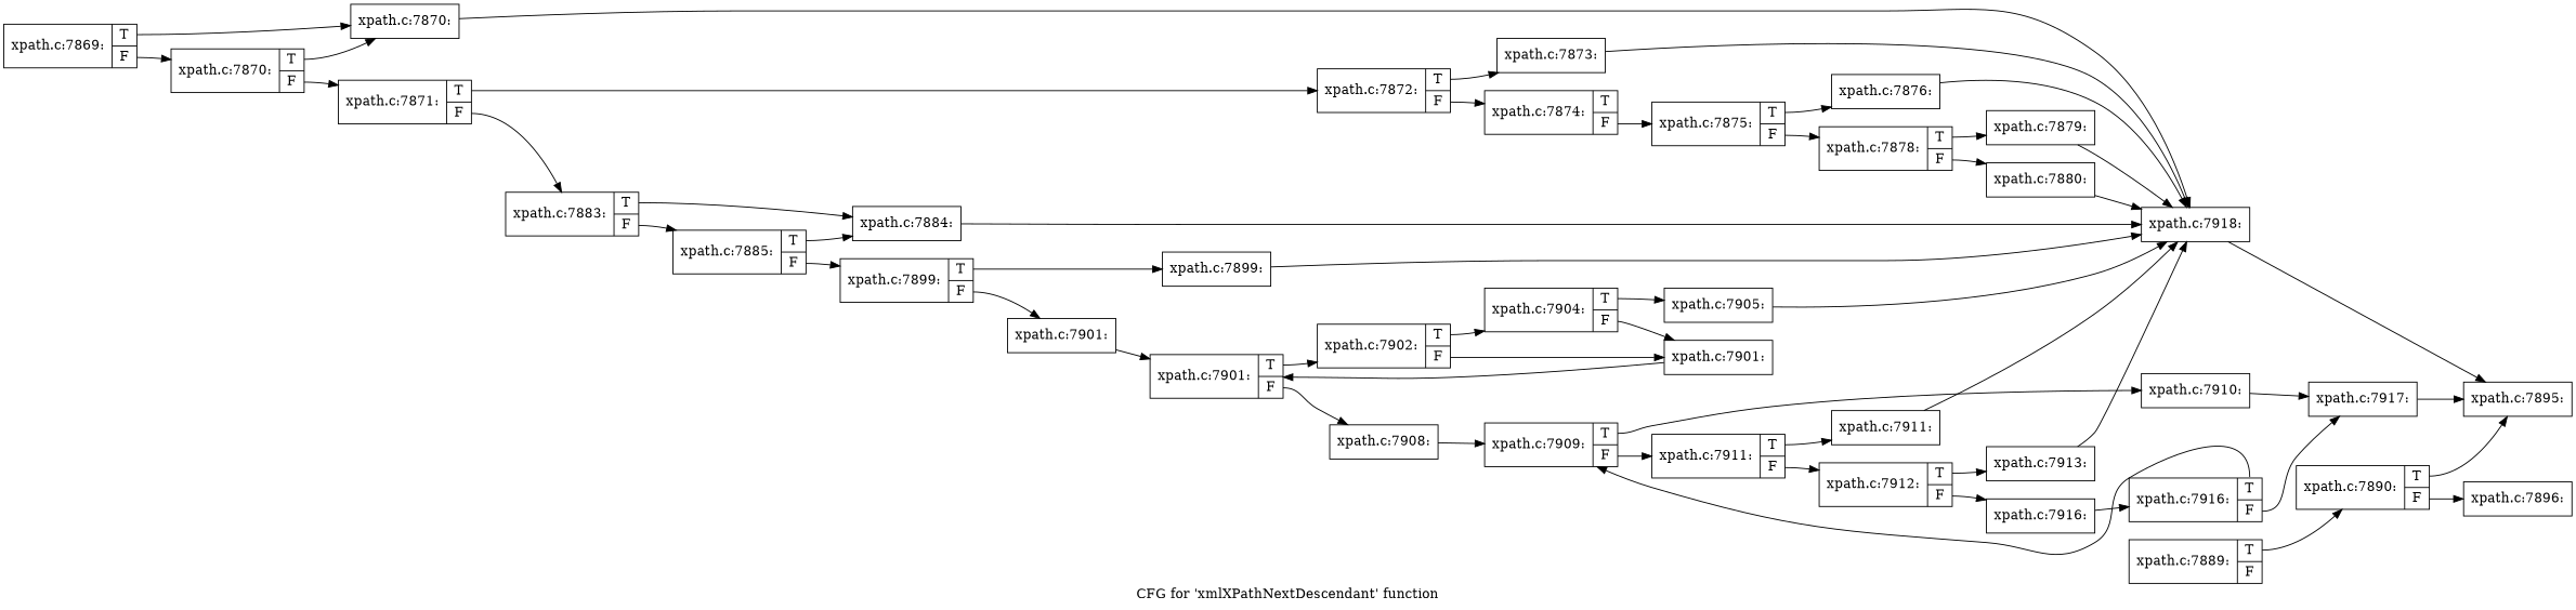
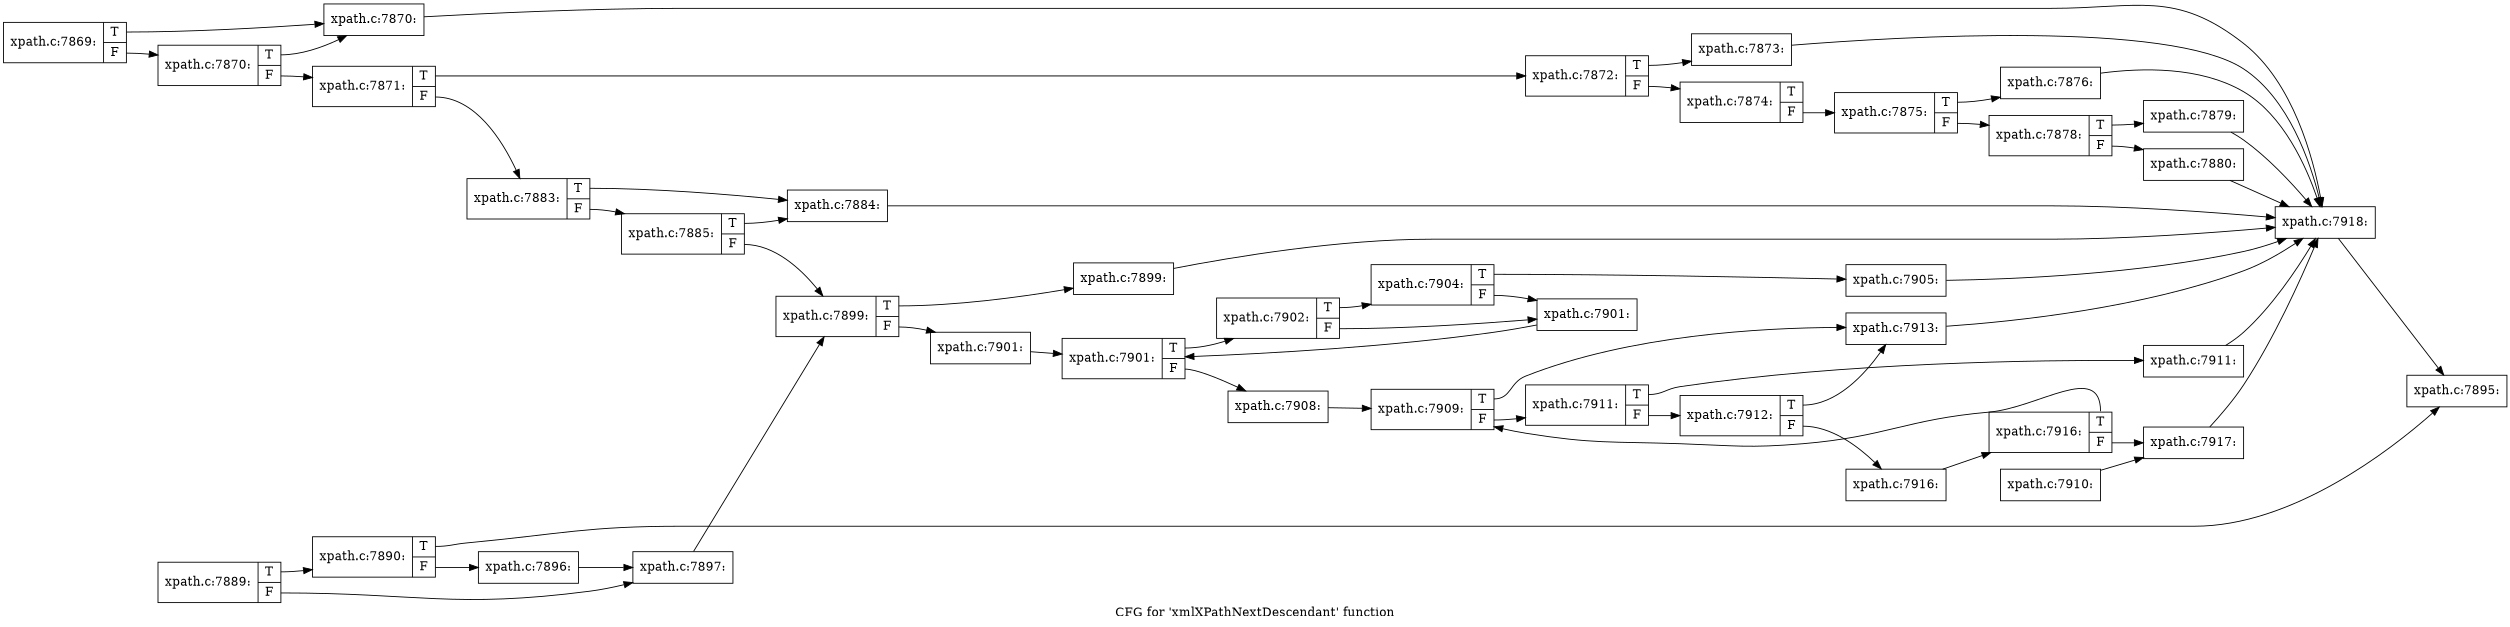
  digraph {
    label="CFG for 'xmlXPathNextDescendant' function"
    rankdir=LR
    node [shape=record]
    n1 [label="{xpath.c:7869:|{<s0>T|<s1>F}}"]
    n2 [label="{xpath.c:7870:}"]
    n3 [label="{xpath.c:7870:|{<s0>T|<s1>F}}"]
    n4 [label="{xpath.c:7918:}"]
    n5 [label="{xpath.c:7871:|{<s0>T|<s1>F}}"]
    n6 [label="{xpath.c:7895:}"]
    n7 [label="{xpath.c:7872:|{<s0>T|<s1>F}}"]
    n8 [label="{xpath.c:7883:|{<s0>T|<s1>F}}"]
    n9 [label="{xpath.c:7873:}"]
    n10 [label="{xpath.c:7874:|{<s0>T|<s1>F}}"]
    n11 [label="{xpath.c:7884:}"]
    n12 [label="{xpath.c:7885:|{<s0>T|<s1>F}}"]
    n13 [label="{xpath.c:7875:|{<s0>T|<s1>F}}"]
    n14 [label="{xpath.c:7899:|{<s0>T|<s1>F}}"]
    n15 [label="{xpath.c:7876:}"]
    n16 [label="{xpath.c:7878:|{<s0>T|<s1>F}}"]
    n17 [label="{xpath.c:7879:}"]
    n18 [label="{xpath.c:7880:}"]
    n19 [label="{xpath.c:7889:|{<s0>T|<s1>F}}"]
    n20 [label="{xpath.c:7890:|{<s0>T|<s1>F}}"]
+   n21 [label="{xpath.c:7897:}"]
    n22 [label="{xpath.c:7899:}"]
    n23 [label="{xpath.c:7901:}"]
    n24 [label="{xpath.c:7896:}"]
    n25 [label="{xpath.c:7901:|{<s0>T|<s1>F}}"]
    n26 [label="{xpath.c:7902:|{<s0>T|<s1>F}}"]
    n27 [label="{xpath.c:7908:}"]
    n28 [label="{xpath.c:7904:|{<s0>T|<s1>F}}"]
    n29 [label="{xpath.c:7901:}"]
    n30 [label="{xpath.c:7909:|{<s0>T|<s1>F}}"]
    n31 [label="{xpath.c:7905:}"]
    n32 [label="{xpath.c:7910:}"]
    n33 [label="{xpath.c:7911:|{<s0>T|<s1>F}}"]
    n34 [label="{xpath.c:7917:}"]
    n35 [label="{xpath.c:7911:}"]
    n36 [label="{xpath.c:7912:|{<s0>T|<s1>F}}"]
    n37 [label="{xpath.c:7913:}"]
    n38 [label="{xpath.c:7916:}"]
    n39 [label="{xpath.c:7916:|{<s0>T|<s1>F}}"]
    n1 -> n2 [tailport=s0]
    n1 -> n3 [tailport=s1]
    n2 -> n4
    n3 -> n2 [tailport=s0]
    n3 -> n5 [tailport=s1]
    n4 -> n6
    n5 -> n7 [tailport=s0]
    n5 -> n8 [tailport=s1]
    n7 -> n9 [tailport=s0]
    n7 -> n10 [tailport=s1]
    n8 -> n11 [tailport=s0]
    n8 -> n12 [tailport=s1]
    n9 -> n4
    n10 -> n13 [tailport=s1]
    n11 -> n4
    n12 -> n11 [tailport=s0]
    n12 -> n14 [tailport=s1]
    n13 -> n15 [tailport=s0]
    n13 -> n16 [tailport=s1]
    n14 -> n22 [tailport=s0]
    n14 -> n23 [tailport=s1]
    n15 -> n4
    n16 -> n17 [tailport=s0]
    n16 -> n18 [tailport=s1]
    n17 -> n4
    n18 -> n4
    n19 -> n20 [tailport=s0]
+   n19 -> n21 [tailport=s1]
    n20 -> n6 [tailport=s0]
    n20 -> n24 [tailport=s1]
+   n21 -> n14
    n22 -> n4
    n23 -> n25
+   n24 -> n21
    n25 -> n26 [tailport=s0]
    n25 -> n27 [tailport=s1]
    n26 -> n28 [tailport=s0]
    n26 -> n29 [tailport=s1]
    n27 -> n30
    n28 -> n29 [tailport=s1]
    n28 -> n31 [tailport=s0]
    n29 -> n25
-   n30 -> n32 [tailport=s0]
+   n30 -> n37 [tailport=s0]
    n30 -> n33 [tailport=s1]
    n31 -> n4
    n32 -> n34
    n33 -> n35 [tailport=s0]
    n33 -> n36 [tailport=s1]
-   n34 -> n6
+   n34 -> n4
    n35 -> n4
    n36 -> n37 [tailport=s0]
    n36 -> n38 [tailport=s1]
    n37 -> n4
    n38 -> n39
    n39 -> n30 [tailport=s0]
    n39 -> n34 [tailport=s1]
  }
